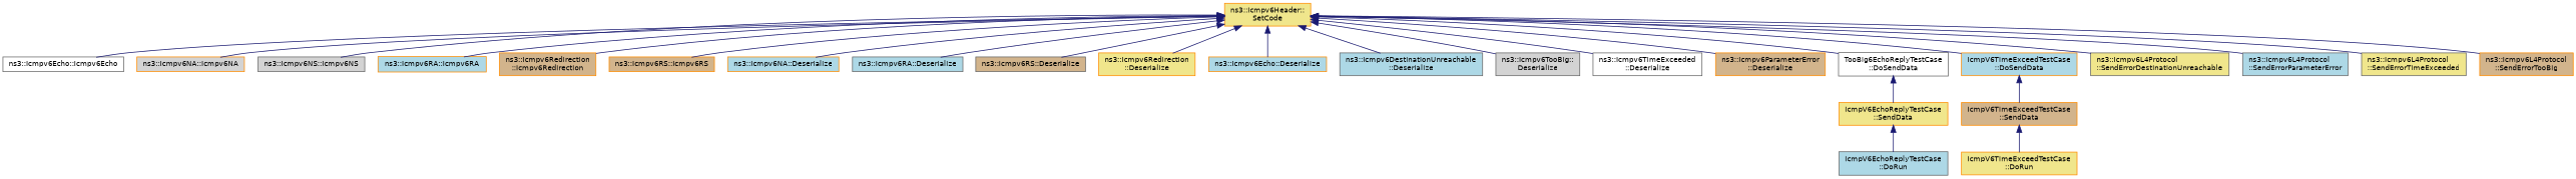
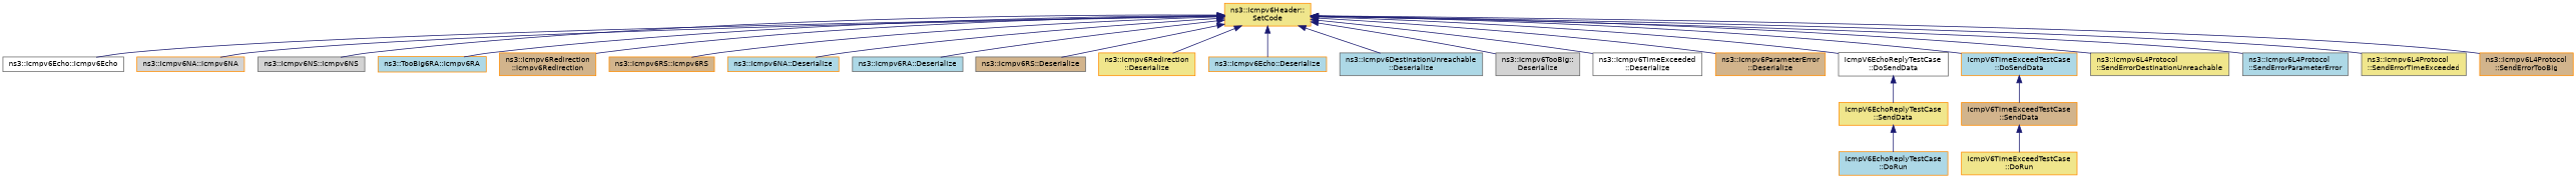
  digraph {
    rankdir=TB
    node [color=darkorange fillcolor=lightblue fontname=Helvetica fontsize=10 shape=record style=filled]
    edge [color=midnightblue dir=back fontname=Helvetica fontsize=10 labelfontname=Helvetica labelfontsize=10 style=solid]
    n1 [fillcolor=khaki fontcolor=black height=0.2 label="ns3::Icmpv6Header::\lSetCode" width=0.4]
    n2 [color=gray40 fillcolor=white height=0.2 label="ns3::Icmpv6Echo::Icmpv6Echo" width=0.4]
    n3 [fillcolor=lightgrey height=0.2 label="ns3::Icmpv6NA::Icmpv6NA" width=0.4]
    n4 [color=gray40 fillcolor=lightgrey height=0.2 label="ns3::Icmpv6NS::Icmpv6NS" width=0.4]
-   n5 [height=0.2 label="ns3::Icmpv6RA::Icmpv6RA" width=0.4]
+   n5 [height=0.2 label="ns3::TooBig6RA::Icmpv6RA" width=0.4]
    n6 [fillcolor=tan height=0.2 label="ns3::Icmpv6Redirection\l::Icmpv6Redirection" width=0.4]
    n7 [fillcolor=tan height=0.2 label="ns3::Icmpv6RS::Icmpv6RS" width=0.4]
    n8 [height=0.2 label="ns3::Icmpv6NA::Deserialize" width=0.4]
    n9 [color=gray40 height=0.2 label="ns3::Icmpv6RA::Deserialize" width=0.4]
    n10 [color=gray40 fillcolor=tan height=0.2 label="ns3::Icmpv6RS::Deserialize" width=0.4]
    n11 [fillcolor=khaki height=0.2 label="ns3::Icmpv6Redirection\l::Deserialize" width=0.4]
    n12 [height=0.2 label="ns3::Icmpv6Echo::Deserialize" width=0.4]
    n13 [color=gray40 height=0.2 label="ns3::Icmpv6DestinationUnreachable\l::Deserialize" width=0.4]
    n14 [color=gray40 fillcolor=lightgrey height=0.2 label="ns3::Icmpv6TooBig::\lDeserialize" width=0.4]
    n15 [color=gray40 fillcolor=white height=0.2 label="ns3::Icmpv6TimeExceeded\l::Deserialize" width=0.4]
    n16 [fillcolor=tan height=0.2 label="ns3::Icmpv6ParameterError\l::Deserialize" width=0.4]
-   n17 [color=gray40 fillcolor=white height=0.2 label="TooBig6EchoReplyTestCase\l::DoSendData" width=0.4]
+   n17 [color=gray40 fillcolor=white height=0.2 label="IcmpV6EchoReplyTestCase\l::DoSendData" width=0.4]
    n18 [height=0.2 label="IcmpV6TimeExceedTestCase\l::DoSendData" width=0.4]
    n19 [color=gray40 fillcolor=khaki height=0.2 label="ns3::Icmpv6L4Protocol\l::SendErrorDestinationUnreachable" width=0.4]
    n20 [color=gray40 height=0.2 label="ns3::Icmpv6L4Protocol\l::SendErrorParameterError" width=0.4]
    n21 [color=gray40 fillcolor=khaki height=0.2 label="ns3::Icmpv6L4Protocol\l::SendErrorTimeExceeded" width=0.4]
    n22 [fillcolor=tan height=0.2 label="ns3::Icmpv6L4Protocol\l::SendErrorTooBig" width=0.4]
    n23 [fillcolor=khaki height=0.2 label="IcmpV6EchoReplyTestCase\l::SendData" width=0.4]
    n24 [fillcolor=tan height=0.2 label="IcmpV6TimeExceedTestCase\l::SendData" width=0.4]
-   n25 [color=gray40 height=0.2 label="IcmpV6EchoReplyTestCase\l::DoRun" width=0.4]
+   n25 [height=0.2 label="IcmpV6EchoReplyTestCase\l::DoRun" width=0.4]
    n26 [fillcolor=khaki height=0.2 label="IcmpV6TimeExceedTestCase\l::DoRun" width=0.4]
    n1 -> n2
    n1 -> n3
    n1 -> n4
    n1 -> n5
    n1 -> n6
    n1 -> n7
    n1 -> n8
    n1 -> n9
    n1 -> n10
    n1 -> n11
    n1 -> n12
    n1 -> n13
    n1 -> n14
    n1 -> n15
    n1 -> n16
    n1 -> n17
    n1 -> n18
    n1 -> n19
    n1 -> n20
    n1 -> n21
    n1 -> n22
    n17 -> n23
    n18 -> n24
    n23 -> n25
    n24 -> n26
  }
